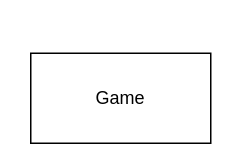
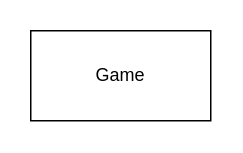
  <mxCell id="0" />
  <mxCell id="1" parent="0" />
- <mxCell id="2" value="Game" style="rounded=0;whiteSpace=wrap;html=1;" vertex="1" parent="1"><mxGeometry x="20" y="35" width="120" height="60" as="geometry" /></mxCell>
+ <mxCell id="2" value="Game" style="rounded=0;whiteSpace=wrap;html=1;" vertex="1" parent="1"><mxGeometry x="20" y="20" width="120" height="60" as="geometry" /></mxCell>
